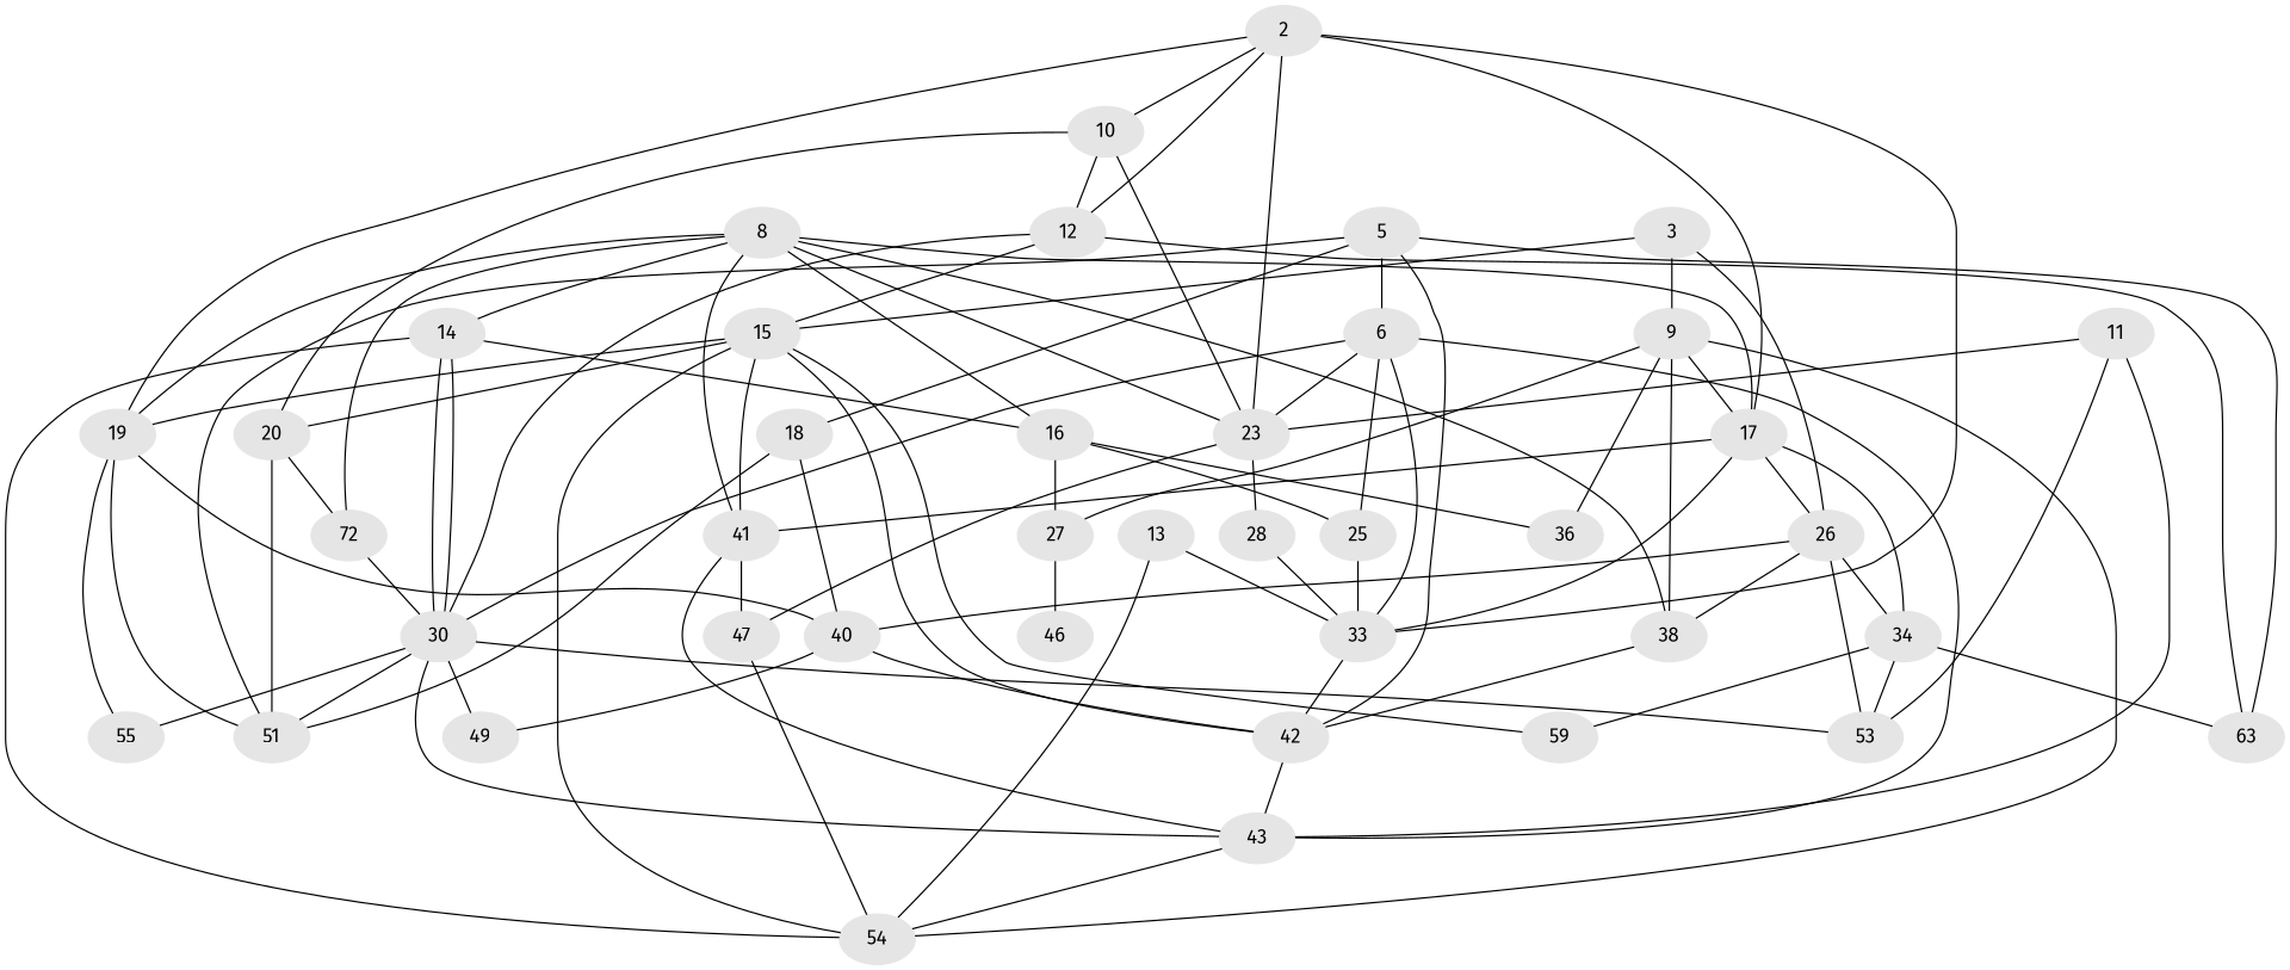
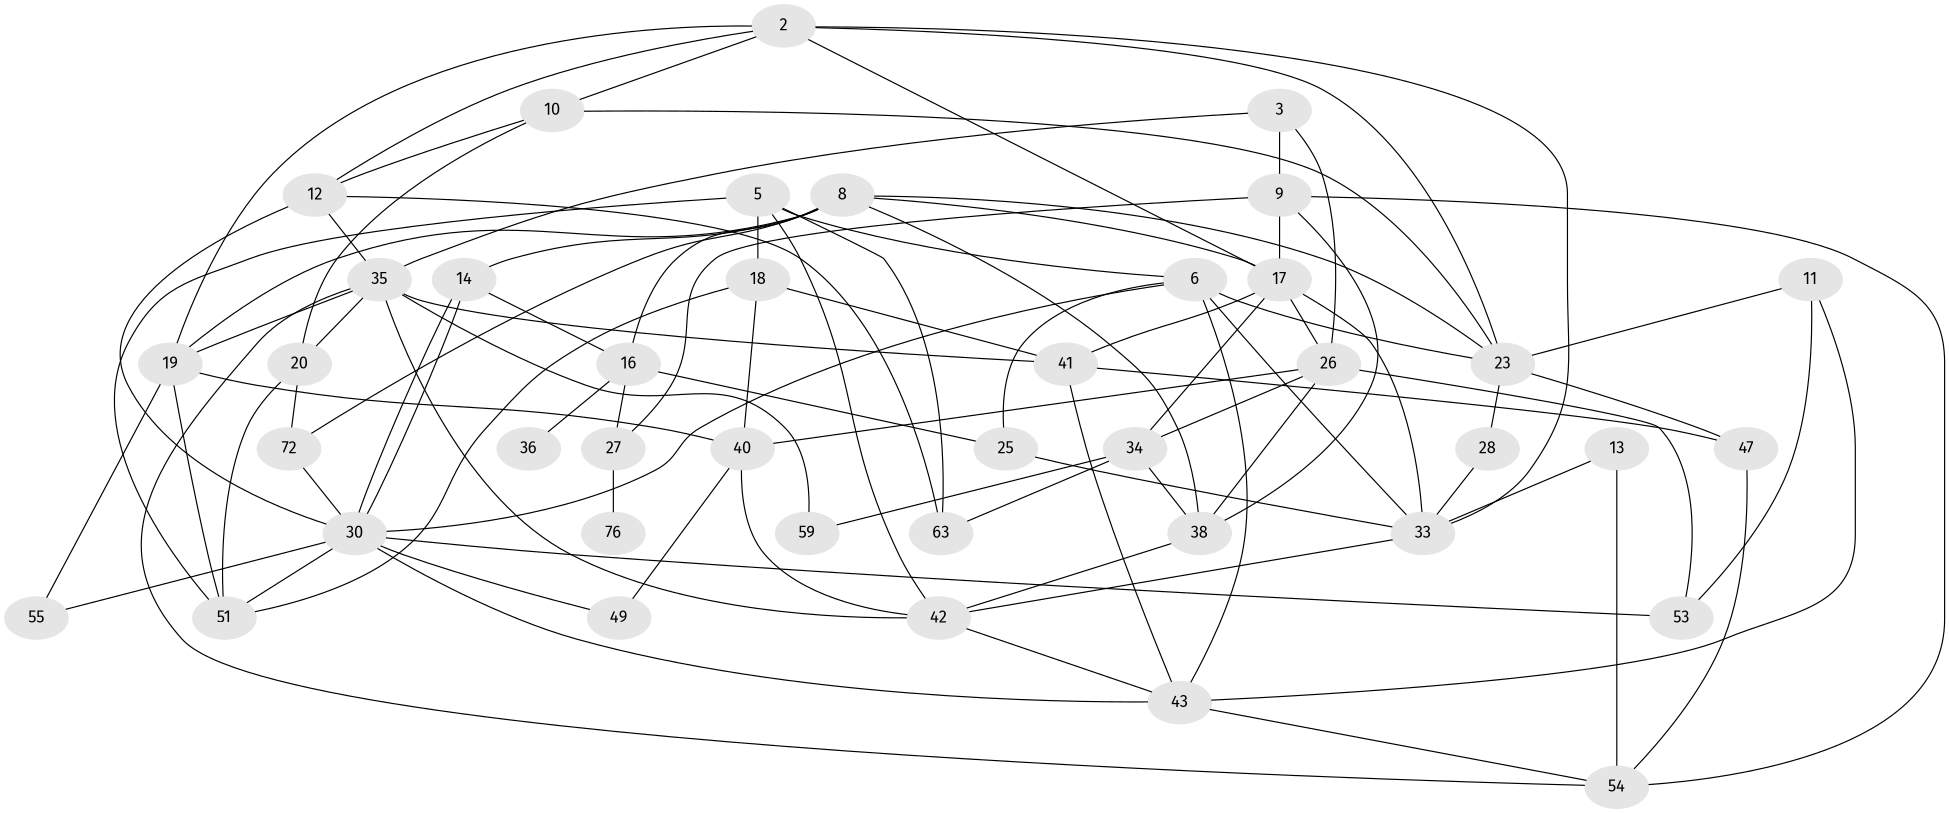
  graph {
    fontname="Fira Sans"
    node [color=gray90 fontname="Fira Sans" style=filled]
    edge [fontname="Fira Sans"]
    33 [super="+38"]
    13
    54 [super="+57"]
    18 [super="+56"]
    51 [super="+58"]
    40 [super="+66"]
    26 [super="+50"]
    n8 [label=38 super="+39"]
    53
    34 [super="+48"]
    2 [super="+7"]
    10
    12 [super="+32"]
    17 [super="+21"]
    19 [super="+45"]
    23 [super="+24"]
    20
-   15 [super="+44"]
+   15 [super="+44" label=35]
    n19 [label=63]
    30 [super="+60"]
    41 [super="+63"]
    55
    28
    47
    42 [super="+65"]
    9 [super="+29"]
    36
    27
    3
    59
    8 [super="+35"]
    14
    16 [super="+64"]
    n34 [label=72]
    5 [super="+61"]
    6
    25 [super="+31"]
    43 [super="+67"]
    49
-   46
+   46 [label=76]
    11
    33 -- 42
    13 -- 33
    13 -- 54
    18 -- 51
    18 -- 40
    40 -- 42
    40 -- 49
    26 -- 40
    26 -- n8
    26 -- 53
    26 -- 34
    n8 -- 42
-   34 -- 53
+   34 -- n8
    34 -- n19
    34 -- 59
    2 -- 33
    2 -- 10
    2 -- 12
    2 -- 17
    2 -- 19
    2 -- 23
    10 -- 12
    10 -- 23
    10 -- 20
    12 -- 15
    12 -- n19
    12 -- 30
    17 -- 33
    17 -- 26
    17 -- 34
    17 -- 41
    19 -- 51
    19 -- 40
    19 -- 55
    23 -- 28
    23 -- 47
    20 -- 51
    20 -- n34
    15 -- 54
    15 -- 19
    15 -- 20
    15 -- 41
    15 -- 42
    15 -- 59
    30 -- 51
    30 -- 53
    30 -- 55
    30 -- 43
    30 -- 49
    41 -- 47
    41 -- 43
    28 -- 33
    47 -- 54
    42 -- 43
    9 -- 54
    9 -- n8
    9 -- 17
-   9 -- 36
    9 -- 27
    27 -- 46
    3 -- 26
    3 -- 15
    3 -- 9
    8 -- n8
    8 -- 17
    8 -- 19
    8 -- 23
-   8 -- 41
+   18 -- 41
    8 -- 14
    8 -- 16
    8 -- n34
-   14 -- 54
    14 -- 30
    14 -- 30
    14 -- 16
    16 -- 36
    16 -- 27
    16 -- 25
    n34 -- 30
    5 -- 18 [weight=2]
    5 -- 51
    5 -- n19
    5 -- 42
    5 -- 6
    6 -- 33
    6 -- 23
    6 -- 30
    6 -- 25
    6 -- 43
    25 -- 33
    43 -- 54
    11 -- 53
    11 -- 23
    11 -- 43
  }
